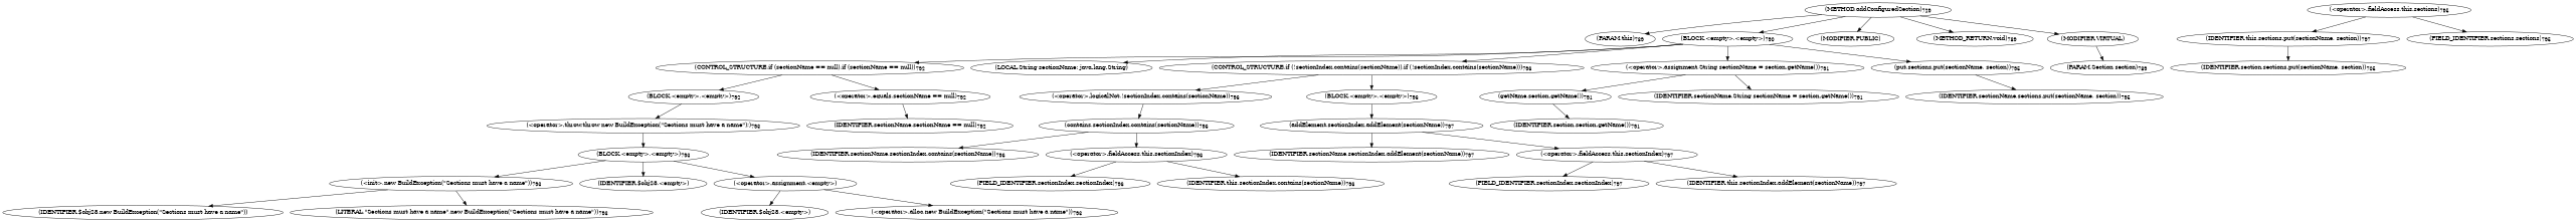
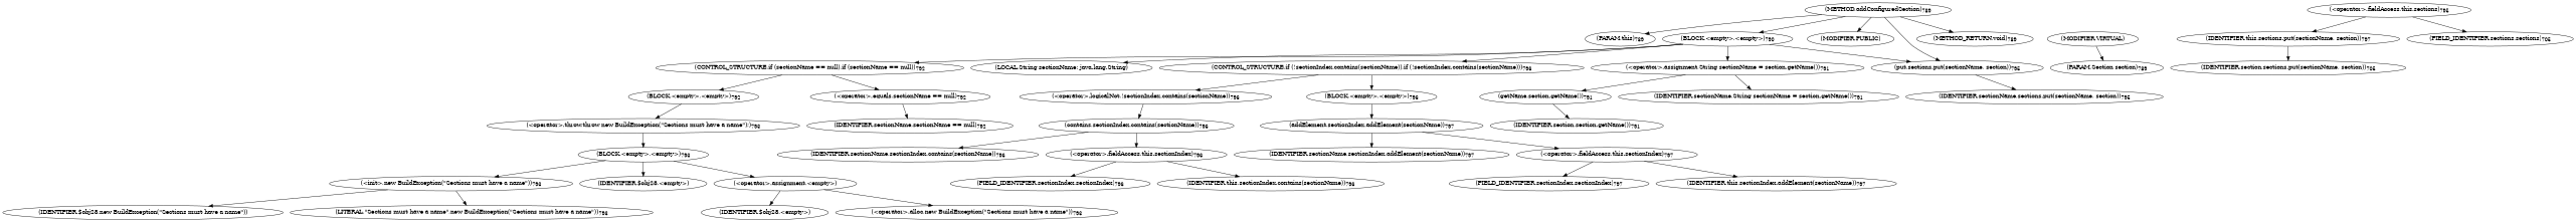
  digraph {
-   n1 [label=<(METHOD,addConfiguredSection)<SUB>729</SUB>>]
+   n1 [label=<(METHOD,addConfiguredSection)<SUB>789</SUB>>]
    n2 [label=<(PARAM,this)<SUB>789</SUB>>]
    n3 [label=<(BLOCK,&lt;empty&gt;,&lt;empty&gt;)<SUB>790</SUB>>]
    n4 [label=<(MODIFIER,PUBLIC)>]
    n5 [label=<(MODIFIER,VIRTUAL)>]
    n6 [label=<(METHOD_RETURN,void)<SUB>789</SUB>>]
    n7 [label=<(PARAM,Section section)<SUB>789</SUB>>]
    n8 [label=<(LOCAL,String sectionName: java.lang.String)>]
    n9 [label=<(&lt;operator&gt;.assignment,String sectionName = section.getName())<SUB>791</SUB>>]
    n10 [label=<(CONTROL_STRUCTURE,if (sectionName == null),if (sectionName == null))<SUB>792</SUB>>]
    n11 [label=<(put,sections.put(sectionName, section))<SUB>795</SUB>>]
    n12 [label=<(CONTROL_STRUCTURE,if (!sectionIndex.contains(sectionName)),if (!sectionIndex.contains(sectionName)))<SUB>796</SUB>>]
    n13 [label=<(IDENTIFIER,sectionName,String sectionName = section.getName())<SUB>791</SUB>>]
    n14 [label=<(getName,section.getName())<SUB>791</SUB>>]
    n15 [label=<(&lt;operator&gt;.equals,sectionName == null)<SUB>792</SUB>>]
    n16 [label=<(BLOCK,&lt;empty&gt;,&lt;empty&gt;)<SUB>792</SUB>>]
    n17 [label=<(IDENTIFIER,sectionName,sections.put(sectionName, section))<SUB>795</SUB>>]
    n18 [label=<(&lt;operator&gt;.logicalNot,!sectionIndex.contains(sectionName))<SUB>796</SUB>>]
    n19 [label=<(BLOCK,&lt;empty&gt;,&lt;empty&gt;)<SUB>796</SUB>>]
    n20 [label=<(IDENTIFIER,section,section.getName())<SUB>791</SUB>>]
    n21 [label=<(IDENTIFIER,sectionName,sectionName == null)<SUB>792</SUB>>]
    n22 [label=<(&lt;operator&gt;.throw,throw new BuildException(&quot;Sections must have a name&quot;);)<SUB>793</SUB>>]
    n23 [label=<(BLOCK,&lt;empty&gt;,&lt;empty&gt;)<SUB>793</SUB>>]
    n24 [label=<(&lt;operator&gt;.assignment,&lt;empty&gt;)>]
    n25 [label=<(&lt;init&gt;,new BuildException(&quot;Sections must have a name&quot;))<SUB>793</SUB>>]
    n26 [label=<(IDENTIFIER,$obj28,&lt;empty&gt;)>]
    n27 [label=<(IDENTIFIER,$obj28,&lt;empty&gt;)>]
    n28 [label=<(&lt;operator&gt;.alloc,new BuildException(&quot;Sections must have a name&quot;))<SUB>793</SUB>>]
    n29 [label=<(IDENTIFIER,$obj28,new BuildException(&quot;Sections must have a name&quot;))>]
    n30 [label=<(LITERAL,&quot;Sections must have a name&quot;,new BuildException(&quot;Sections must have a name&quot;))<SUB>793</SUB>>]
    n31 [label=<(&lt;operator&gt;.fieldAccess,this.sections)<SUB>795</SUB>>]
    n32 [label=<(IDENTIFIER,this,sections.put(sectionName, section))<SUB>797</SUB>>]
-   n33 [label=<(FIELD_IDENTIFIER,sections,sections)<SUB>795</SUB>>]
+   n33 [label=<(FIELD_IDENTIFIER,sections,sections)<SUB>705</SUB>>]
    n34 [label=<(IDENTIFIER,section,sections.put(sectionName, section))<SUB>705</SUB>>]
    n35 [label=<(contains,sectionIndex.contains(sectionName))<SUB>796</SUB>>]
    n36 [label=<(addElement,sectionIndex.addElement(sectionName))<SUB>797</SUB>>]
    n37 [label=<(&lt;operator&gt;.fieldAccess,this.sectionIndex)<SUB>796</SUB>>]
    n38 [label=<(IDENTIFIER,sectionName,sectionIndex.contains(sectionName))<SUB>796</SUB>>]
    n39 [label=<(IDENTIFIER,this,sectionIndex.contains(sectionName))<SUB>796</SUB>>]
    n40 [label=<(FIELD_IDENTIFIER,sectionIndex,sectionIndex)<SUB>796</SUB>>]
    n41 [label=<(&lt;operator&gt;.fieldAccess,this.sectionIndex)<SUB>797</SUB>>]
    n42 [label=<(IDENTIFIER,sectionName,sectionIndex.addElement(sectionName))<SUB>797</SUB>>]
    n43 [label=<(IDENTIFIER,this,sectionIndex.addElement(sectionName))<SUB>797</SUB>>]
    n44 [label=<(FIELD_IDENTIFIER,sectionIndex,sectionIndex)<SUB>797</SUB>>]
    n1 -> n2
    n1 -> n3
    n1 -> n4
-   n1 -> n5
+   n1 -> n11
    n1 -> n6
    n3 -> n8
    n3 -> n9
    n3 -> n10
    n3 -> n11
    n3 -> n12
    n5 -> n7
    n9 -> n13
    n9 -> n14
    n10 -> n15
    n10 -> n16
    n11 -> n17
    n12 -> n18
    n12 -> n19
    n14 -> n20
    n15 -> n21
    n16 -> n22
    n18 -> n35
    n19 -> n36
    n22 -> n23
    n23 -> n24
    n23 -> n25
    n23 -> n26
    n24 -> n27
    n24 -> n28
    n25 -> n29
    n25 -> n30
    n31 -> n32
    n31 -> n33
    n32 -> n34
    n35 -> n37
    n35 -> n38
    n36 -> n41
    n36 -> n42
    n37 -> n39
    n37 -> n40
    n41 -> n43
    n41 -> n44
  }
